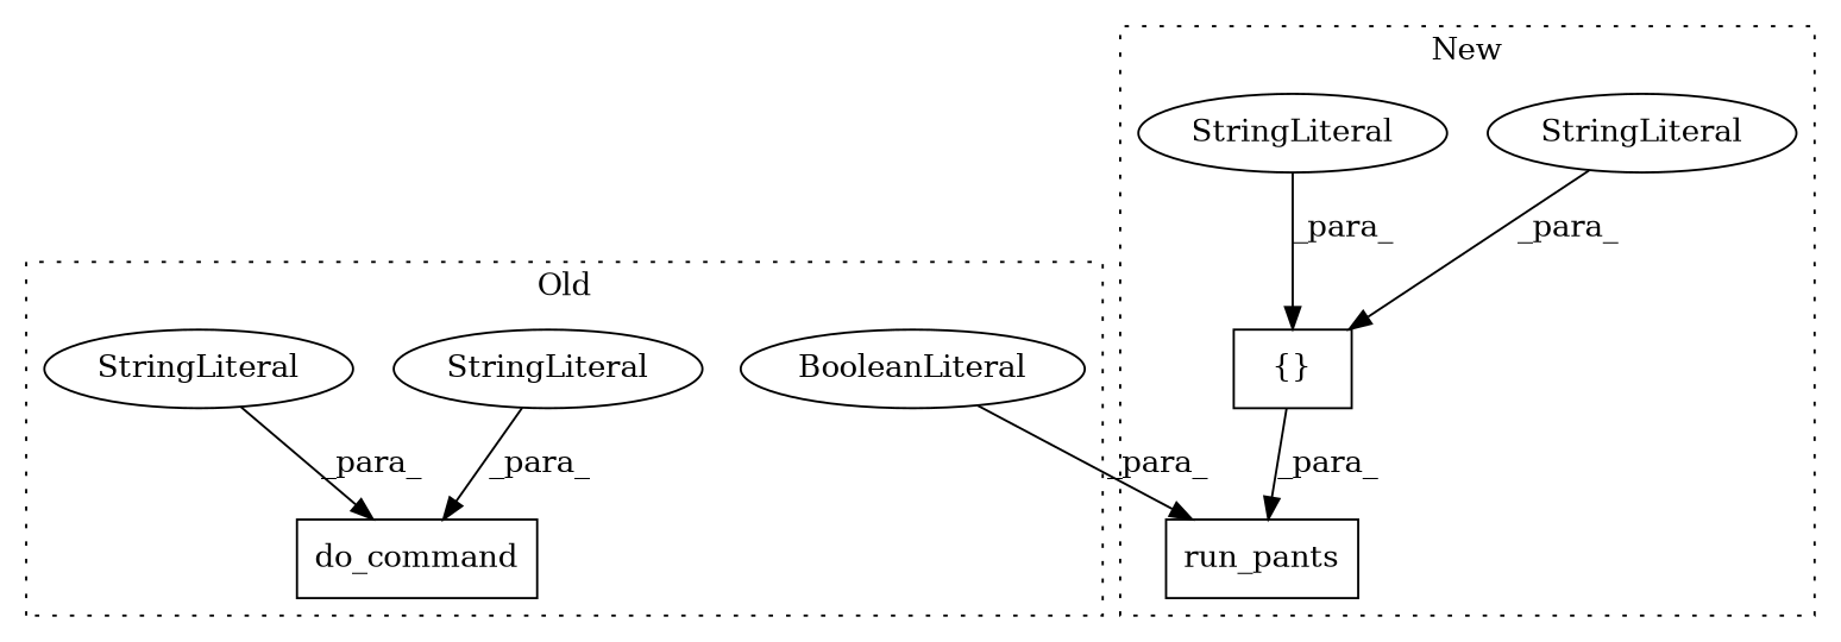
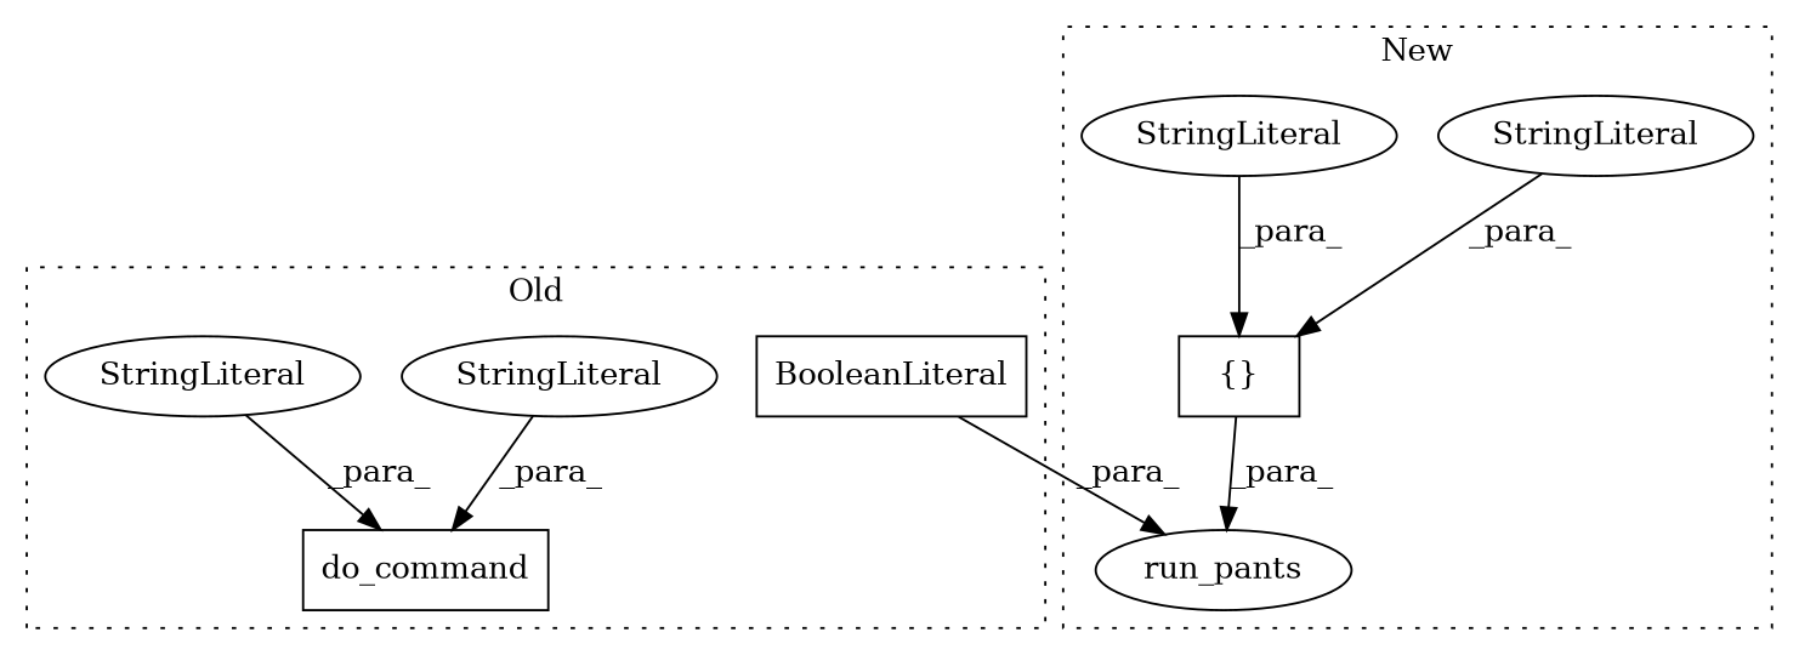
  digraph {
    node [a=45 l=5 shape=ellipse]
    n1 [a=32 l="11,1" label=do_command s="2797,2885" shape=box]
-   n2 [a=9 label=BooleanLiteral s=2880]
+   n2 [a=9 label=BooleanLiteral s=2880 shape=box]
    n3 [l=43 label=StringLiteral s=2823]
    n4 [label=StringLiteral s=2867]
    n5 [a=4 l="1,1" label="{}" s="2962,3014" shape=box]
    n6 [l=23 label=StringLiteral s=2978]
-   n7 [a=32 l="10,1" label=run_pants s="2940,3015" shape=box]
+   n7 [a=32 l="10,1" label=run_pants s="2940,3015"]
    n8 [label=StringLiteral s=3002]
    subgraph cluster_1 {
      label=Old
      style=dotted
      n1
      n2
      n3
      n4
    }
    subgraph cluster_2 {
      label=New
      style=dotted
      n5
      n6
      n7
      n8
    }
    n2 -> n7 [label=_para_]
    n3 -> n1 [label=_para_]
    n4 -> n1 [label=_para_]
    n5 -> n7 [label=_para_]
    n6 -> n5 [label=_para_]
    n8 -> n5 [label=_para_]
  }
